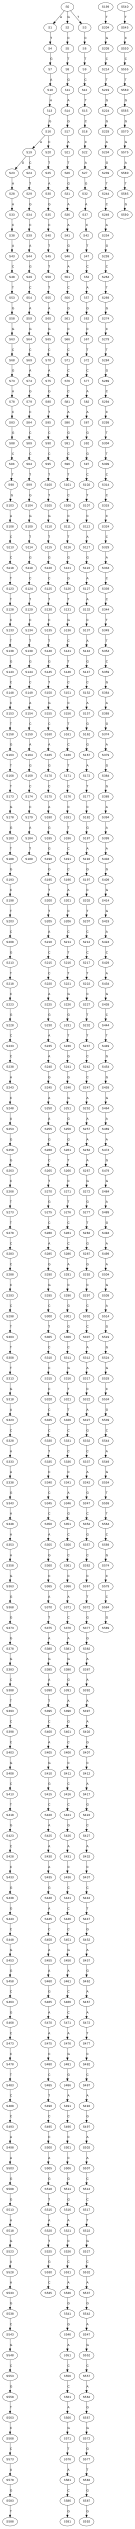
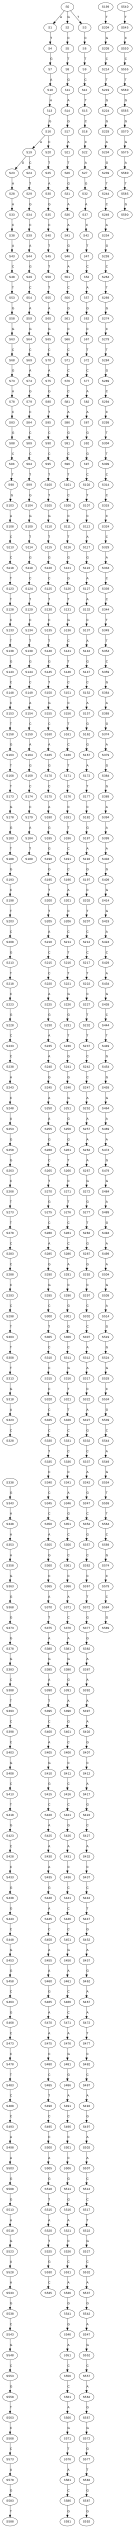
  strict digraph {
    fontname="Liberation Sans"
    node [fontname="Liberation Sans"]
    edge [fontname="Liberation Sans"]
    S0
    S1
    S2
    S3
    S4
    S5
    S6
    S7
    S8
    S9
    S10
    S11
    S12
    S13
    S14
    S15
    S16
    S17
    S18
    S19
    S20
    S21
    S22
    S23
    S24
    S25
    S26
    S27
    S28
    S29
    S30
    S31
    S32
    S33
    S34
    S35
    S36
    S37
    S38
    S39
    S40
    S41
    S42
    S43
    S44
    S45
    S46
    S47
    S48
    S49
    S50
    S51
    S52
    S53
    S54
    S55
    S56
    S57
    S58
    S59
    S60
    S61
    S62
    S63
    S64
    S65
    S66
    S67
    S68
    S69
    S70
    S71
    S72
    S73
    S74
    S75
    S76
    S77
    S78
    S79
    S80
    S81
    S82
    S83
    S84
    S85
    S86
    S87
    S88
    S89
    S90
    S91
    S92
    S93
    S94
    S95
    S96
    S97
    S98
    S99
    S100
    S101
    S102
    S103
    S104
    S105
    S106
    S107
    S108
    S109
    S110
    S111
    S112
    S113
    S114
    S115
    S116
    S117
    S118
    S119
    S120
    S121
    S122
    S123
    S124
    S125
    S126
    S127
    S128
    S129
    S130
    S131
    S132
    S133
    S134
    S135
    S136
    S137
    S138
    S139
    S140
    S141
    S142
    S143
    S144
    S145
    S146
    S147
    S148
    S149
    S150
    S151
    S152
    S153
    S154
    S155
    S156
    S157
    S158
    S159
    S160
    S161
    S162
    S163
    S164
    S165
    S166
    S167
    S168
    S169
    S170
    S171
    S172
    S173
    S174
    S175
    S176
    S177
    S178
    S179
    S180
    S181
    S182
    S183
    S184
    S185
    S186
    S187
    S188
    S189
    S190
    S191
    S192
    S193
    S195
    S196
    S197
    S198
    S200
    S201
    S202
    S203
    S199
    S204
    S205
    S206
    S207
    S208
    S209
    S210
    S211
    S212
    S213
    S214
    S215
    S216
    S217
    S218
    S219
    S220
    S221
    S222
    S223
    S224
    S225
    S226
    S227
    S228
    S229
    S230
    S231
    S232
    S233
    S234
    S235
    S236
    S237
    S238
    S239
    S240
    S241
    S242
    S243
    S244
    S245
    S246
    S247
    S248
    S249
    S250
    S251
    S252
    S253
    S254
    S255
    S256
    S257
    S258
    S259
    S260
    S261
    S262
    S263
    S264
    S265
    S266
    S267
    S268
    S269
    S270
    S271
    S272
    S273
    S274
    S275
    S276
    S277
    S278
    S279
    S280
    S281
    S282
    S283
    S284
    S285
    S286
    S287
    S288
    S289
    S290
    S291
    S292
    S293
    S294
    S295
    S296
    S297
    S298
    S299
    S300
    S301
    S302
    S303
    S304
    S305
    S306
    S307
    S308
    S309
    S310
    S311
    S312
    S313
    S314
    S315
    S316
    S317
    S318
    S319
    S320
    S321
    S322
    S323
    S324
    S325
    S326
    S327
    S328
    S329
    S330
    S331
    S332
-   S333
    S334
    S335
    S336
    S337
    S338
    S339
    S340
    S341
    S342
    S343
    S344
    S345
    S346
    S347
    S348
    S349
    S350
    S351
    S352
    S353
    S354
    S355
    S356
    S357
    S358
    S359
    S360
    S361
    S362
    S363
    S364
    S365
    S366
    S367
    S368
    S369
    S370
    S371
    S372
    S373
    S374
    S375
    S376
    S377
    S378
    S379
    S380
    S381
    S382
    S383
    S384
    S385
    S386
    S387
    S388
    S389
    S390
    S391
    S392
    S393
    S394
    S395
    S396
    S397
    S398
    S399
    S400
    S401
    S402
    S403
    S404
    S405
    S406
    S407
    S408
    S409
    S410
    S411
    S412
    S413
    S414
    S415
    S416
    S417
    S418
    S419
    S420
    S421
    S422
    S423
    S424
    S425
    S426
    S427
    S428
    S429
    S430
    S431
    S432
    S433
    S434
    S435
    S436
    S437
    S438
    S439
    S440
    S441
    S442
    S443
    S444
    S445
    S446
    S447
    S448
    S449
    S450
    S451
    S452
    S453
    S454
    S455
    S456
    S457
    S458
    S459
    S460
    S461
    S462
    S463
    S464
    S465
    S466
    S467
    S468
    S469
    S470
    S471
    S472
    S473
    S474
    S475
    S476
    S477
    S478
    S479
    S480
    S481
    S482
    S483
    S484
    S485
    S486
    S487
    S488
    S489
    S490
    S491
    S492
    S493
    S494
    S495
    S496
    S497
    S498
    S499
    S500
    S501
    S502
    S503
    S504
    S505
    S506
    S507
    S508
    S509
    S510
    S511
    S512
    S513
    S514
    S515
    S516
    S517
    S518
    S519
    S520
    S521
    S522
    S523
    S524
    S525
    S526
    S527
    S528
    S529
    S530
    S531
    S532
    S533
    S534
    S535
    S536
    S537
    S538
    S539
    S541
    S542
    S543
    S544
    S540
    S545
    S546
    S547
    S548
    S549
    S550
    S551
    S552
    S553
    S554
    S555
    S556
    S557
    S558
    S559
    S560
    S561
    S562
    S563
    S564
    S565
    S566
    S567
    S568
    S569
    S570
    S571
    S572
    S573
    S574
    S575
    S576
    S577
    S578
    S579
    S580
    S581
    S582
    S583
    S584
    S585
    S586
    S587
    S588
    S589
    S590
    S591
    S592
    S0 -> S1 [label=A]
    S0 -> S2 [label=G]
    S0 -> S3 [label=T]
    S1 -> S4 [label=T]
    S2 -> S5 [label=C]
    S3 -> S6 [label=C]
    S4 -> S7 [label=G]
    S5 -> S8 [label=T]
    S6 -> S9 [label=T]
    S7 -> S10 [label=A]
    S8 -> S11 [label=G]
    S9 -> S12 [label=C]
    S10 -> S13 [label=A]
    S11 -> S14 [label=A]
    S12 -> S15 [label=T]
    S13 -> S16 [label=G]
    S14 -> S17 [label=G]
    S15 -> S18 [label=C]
    S16 -> S19 [label=A]
    S16 -> S20 [label=C]
    S17 -> S21 [label=A]
    S18 -> S22 [label=C]
    S19 -> S23 [label=G]
    S19 -> S24 [label=C]
    S20 -> S25 [label=T]
    S21 -> S26 [label=T]
    S22 -> S27 [label=A]
    S23 -> S28 [label=A]
    S24 -> S29 [label=T]
    S25 -> S30 [label=A]
    S26 -> S31 [label=G]
    S27 -> S32 [label=G]
    S28 -> S33 [label=A]
    S29 -> S34 [label=G]
    S30 -> S35 [label=G]
    S31 -> S36 [label=A]
    S32 -> S37 [label=A]
    S33 -> S38 [label=C]
    S34 -> S39 [label=C]
    S35 -> S40 [label=C]
    S36 -> S41 [label=A]
    S37 -> S42 [label=C]
    S38 -> S43 [label=A]
    S39 -> S44 [label=A]
    S40 -> S45 [label=T]
    S41 -> S46 [label=G]
    S42 -> S47 [label=T]
    S43 -> S48 [label=C]
    S44 -> S49 [label=G]
    S45 -> S50 [label=T]
    S46 -> S51 [label=A]
    S47 -> S52 [label=C]
    S48 -> S53 [label=T]
    S49 -> S54 [label=C]
    S50 -> S55 [label=T]
    S51 -> S56 [label=C]
    S52 -> S57 [label=A]
    S53 -> S58 [label=G]
    S54 -> S59 [label=A]
    S55 -> S60 [label=A]
    S56 -> S61 [label=G]
    S57 -> S62 [label=G]
    S58 -> S63 [label=G]
    S59 -> S64 [label=G]
    S60 -> S65 [label=G]
    S61 -> S66 [label=C]
    S62 -> S67 [label=C]
    S63 -> S68 [label=C]
    S64 -> S69 [label=C]
    S65 -> S70 [label=C]
    S66 -> S71 [label=C]
    S67 -> S72 [label=T]
    S68 -> S73 [label=G]
    S69 -> S74 [label=A]
    S70 -> S75 [label=A]
    S71 -> S76 [label=C]
    S72 -> S77 [label=C]
    S73 -> S78 [label=A]
    S74 -> S79 [label=G]
    S75 -> S80 [label=G]
    S76 -> S81 [label=C]
    S77 -> S82 [label=A]
    S78 -> S83 [label=C]
    S79 -> S84 [label=C]
    S80 -> S85 [label=T]
    S81 -> S86 [label=A]
    S82 -> S87 [label=A]
    S83 -> S88 [label=G]
    S84 -> S89 [label=C]
    S85 -> S90 [label=C]
    S86 -> S91 [label=G]
    S87 -> S92 [label=G]
    S88 -> S93 [label=C]
    S89 -> S94 [label=C]
    S90 -> S95 [label=C]
    S91 -> S96 [label=C]
    S92 -> S97 [label=G]
    S93 -> S98 [label=T]
    S94 -> S99 [label=T]
    S95 -> S100 [label=T]
    S96 -> S101 [label=T]
    S97 -> S102 [label=C]
    S98 -> S103 [label=G]
    S99 -> S104 [label=G]
    S100 -> S105 [label=T]
    S101 -> S106 [label=C]
    S102 -> S107 [label=T]
    S103 -> S108 [label=A]
    S104 -> S109 [label=G]
    S105 -> S110 [label=G]
    S106 -> S111 [label=C]
    S107 -> S112 [label=C]
    S108 -> S113 [label=C]
    S109 -> S114 [label=T]
    S110 -> S115 [label=T]
    S111 -> S116 [label=T]
    S112 -> S117 [label=A]
    S113 -> S118 [label=C]
    S114 -> S119 [label=G]
    S115 -> S120 [label=G]
    S116 -> S121 [label=G]
    S117 -> S122 [label=G]
    S118 -> S123 [label=T]
    S119 -> S124 [label=C]
    S120 -> S125 [label=C]
    S121 -> S126 [label=G]
    S122 -> S127 [label=A]
    S123 -> S128 [label=T]
    S124 -> S129 [label=T]
    S125 -> S130 [label=T]
    S126 -> S131 [label=T]
    S127 -> S132 [label=A]
    S128 -> S133 [label=C]
    S129 -> S134 [label=C]
    S130 -> S135 [label=C]
    S131 -> S136 [label=G]
    S132 -> S137 [label=C]
    S133 -> S138 [label=T]
    S134 -> S139 [label=T]
    S135 -> S140 [label=T]
    S136 -> S141 [label=C]
    S137 -> S142 [label=A]
    S138 -> S143 [label=G]
    S139 -> S144 [label=G]
    S140 -> S145 [label=G]
    S141 -> S146 [label=T]
    S142 -> S147 [label=G]
    S143 -> S148 [label=C]
    S144 -> S149 [label=C]
    S145 -> S150 [label=T]
    S146 -> S151 [label=C]
    S147 -> S152 [label=C]
    S148 -> S153 [label=C]
    S149 -> S154 [label=A]
    S150 -> S155 [label=G]
    S151 -> S156 [label=C]
    S152 -> S157 [label=A]
    S153 -> S158 [label=T]
    S154 -> S159 [label=C]
    S155 -> S160 [label=C]
    S156 -> S161 [label=T]
    S157 -> S162 [label=G]
    S158 -> S163 [label=G]
    S159 -> S164 [label=A]
    S160 -> S165 [label=A]
    S161 -> S166 [label=C]
    S162 -> S167 [label=G]
    S163 -> S168 [label=T]
    S164 -> S169 [label=G]
    S165 -> S170 [label=G]
    S166 -> S171 [label=T]
    S167 -> S172 [label=A]
    S168 -> S173 [label=T]
    S169 -> S174 [label=C]
    S170 -> S175 [label=C]
    S171 -> S176 [label=C]
    S172 -> S177 [label=T]
    S173 -> S178 [label=G]
    S174 -> S179 [label=C]
    S175 -> S180 [label=A]
    S176 -> S181 [label=C]
    S177 -> S182 [label=C]
    S178 -> S183 [label=G]
    S179 -> S184 [label=A]
    S180 -> S185 [label=G]
    S181 -> S186 [label=T]
    S182 -> S187 [label=G]
    S183 -> S188 [label=T]
    S184 -> S189 [label=T]
    S185 -> S190 [label=G]
    S186 -> S191 [label=C]
    S187 -> S192 [label=A]
    S188 -> S193 [label=G]
    S190 -> S195 [label=G]
    S191 -> S196 [label=C]
    S192 -> S197 [label=G]
    S193 -> S198 [label=C]
    S195 -> S200 [label=T]
    S196 -> S201 [label=A]
    S197 -> S202 [label=C]
    S198 -> S203 [label=T]
    S200 -> S205 [label=T]
    S201 -> S206 [label=C]
    S202 -> S207 [label=T]
    S203 -> S208 [label=C]
    S199 -> S204 [label=T]
    S204 -> S209 [label=G]
    S205 -> S210 [label=A]
    S206 -> S211 [label=C]
    S207 -> S212 [label=C]
    S208 -> S213 [label=G]
    S209 -> S214 [label=C]
    S210 -> S215 [label=C]
    S211 -> S216 [label=T]
    S212 -> S217 [label=C]
    S213 -> S218 [label=T]
    S214 -> S219 [label=T]
    S215 -> S220 [label=C]
    S216 -> S221 [label=T]
    S217 -> S222 [label=T]
    S218 -> S223 [label=C]
    S219 -> S224 [label=G]
    S220 -> S225 [label=A]
    S221 -> S226 [label=G]
    S222 -> S227 [label=C]
    S223 -> S228 [label=G]
    S224 -> S229 [label=G]
    S225 -> S230 [label=G]
    S226 -> S231 [label=G]
    S227 -> S232 [label=T]
    S228 -> S233 [label=C]
    S229 -> S234 [label=A]
    S230 -> S235 [label=A]
    S231 -> S236 [label=T]
    S232 -> S237 [label=T]
    S233 -> S238 [label=C]
    S234 -> S239 [label=G]
    S235 -> S240 [label=A]
    S236 -> S241 [label=G]
    S237 -> S242 [label=C]
    S238 -> S243 [label=A]
    S239 -> S244 [label=T]
    S240 -> S245 [label=G]
    S241 -> S246 [label=G]
    S242 -> S247 [label=C]
    S243 -> S248 [label=C]
    S244 -> S249 [label=C]
    S245 -> S250 [label=A]
    S246 -> S251 [label=G]
    S247 -> S252 [label=A]
    S248 -> S253 [label=A]
    S249 -> S254 [label=A]
    S250 -> S255 [label=A]
    S251 -> S256 [label=G]
    S252 -> S257 [label=A]
    S253 -> S258 [label=G]
    S254 -> S259 [label=G]
    S255 -> S260 [label=G]
    S256 -> S261 [label=G]
    S257 -> S262 [label=A]
    S258 -> S263 [label=G]
    S259 -> S264 [label=C]
    S260 -> S265 [label=C]
    S261 -> S266 [label=T]
    S262 -> S267 [label=A]
    S263 -> S268 [label=C]
    S264 -> S269 [label=T]
    S265 -> S270 [label=T]
    S266 -> S271 [label=C]
    S267 -> S272 [label=G]
    S268 -> S273 [label=T]
    S269 -> S274 [label=G]
    S270 -> S275 [label=G]
    S271 -> S276 [label=T]
    S272 -> S277 [label=G]
    S273 -> S278 [label=T]
    S274 -> S279 [label=C]
    S275 -> S280 [label=C]
    S276 -> S281 [label=C]
    S277 -> S282 [label=T]
    S278 -> S283 [label=C]
    S279 -> S284 [label=T]
    S280 -> S285 [label=A]
    S281 -> S286 [label=C]
    S282 -> S287 [label=G]
    S283 -> S288 [label=C]
    S284 -> S289 [label=G]
    S285 -> S290 [label=G]
    S286 -> S291 [label=A]
    S287 -> S292 [label=G]
    S288 -> S293 [label=C]
    S289 -> S294 [label=C]
    S290 -> S295 [label=G]
    S291 -> S296 [label=C]
    S292 -> S297 [label=C]
    S293 -> S298 [label=C]
    S294 -> S299 [label=C]
    S295 -> S300 [label=C]
    S296 -> S301 [label=G]
    S297 -> S302 [label=C]
    S298 -> S303 [label=T]
    S299 -> S304 [label=T]
    S300 -> S305 [label=T]
    S301 -> S306 [label=G]
    S302 -> S307 [label=C]
    S303 -> S308 [label=T]
    S304 -> S309 [label=T]
    S305 -> S310 [label=C]
    S306 -> S311 [label=C]
    S307 -> S312 [label=A]
    S308 -> S313 [label=T]
    S309 -> S314 [label=C]
    S310 -> S315 [label=C]
    S311 -> S316 [label=G]
    S312 -> S317 [label=A]
    S313 -> S318 [label=G]
    S314 -> S319 [label=C]
    S315 -> S320 [label=C]
    S316 -> S321 [label=T]
    S317 -> S322 [label=C]
    S318 -> S323 [label=A]
    S319 -> S324 [label=C]
    S320 -> S325 [label=C]
    S321 -> S326 [label=T]
    S322 -> S327 [label=A]
    S323 -> S328 [label=C]
    S324 -> S329 [label=C]
    S325 -> S330 [label=C]
    S326 -> S331 [label=C]
    S327 -> S332 [label=G]
-   S328 -> S333 [label=A]
    S329 -> S334 [label=A]
    S330 -> S335 [label=T]
    S331 -> S336 [label=C]
    S332 -> S337 [label=C]
-   S333 -> S338 [label=A]
    S334 -> S339 [label=C]
    S335 -> S340 [label=C]
    S336 -> S341 [label=C]
    S337 -> S342 [label=A]
    S338 -> S343 [label=G]
    S339 -> S344 [label=C]
    S340 -> S345 [label=C]
    S341 -> S346 [label=A]
    S342 -> S347 [label=G]
    S343 -> S348 [label=A]
    S344 -> S349 [label=T]
    S345 -> S350 [label=C]
    S346 -> S351 [label=G]
    S347 -> S352 [label=C]
    S348 -> S353 [label=A]
    S349 -> S354 [label=T]
    S350 -> S355 [label=A]
    S351 -> S356 [label=C]
    S352 -> S357 [label=G]
    S353 -> S358 [label=A]
    S354 -> S359 [label=C]
    S355 -> S360 [label=G]
    S356 -> S361 [label=C]
    S357 -> S362 [label=C]
    S358 -> S363 [label=G]
    S359 -> S364 [label=G]
    S360 -> S365 [label=C]
    S361 -> S366 [label=C]
    S362 -> S367 [label=C]
    S363 -> S368 [label=G]
    S364 -> S369 [label=A]
    S365 -> S370 [label=A]
    S366 -> S371 [label=A]
    S367 -> S372 [label=T]
    S368 -> S373 [label=G]
    S369 -> S374 [label=G]
    S370 -> S375 [label=T]
    S371 -> S376 [label=C]
    S372 -> S377 [label=G]
    S373 -> S378 [label=G]
    S374 -> S379 [label=A]
    S375 -> S380 [label=A]
    S376 -> S381 [label=A]
    S377 -> S382 [label=G]
    S378 -> S383 [label=G]
    S379 -> S384 [label=G]
    S380 -> S385 [label=G]
    S381 -> S386 [label=G]
    S382 -> S387 [label=A]
    S383 -> S388 [label=C]
    S384 -> S389 [label=G]
    S385 -> S390 [label=A]
    S386 -> S391 [label=G]
    S387 -> S392 [label=A]
    S388 -> S393 [label=T]
    S389 -> S394 [label=A]
    S390 -> S395 [label=T]
    S391 -> S396 [label=A]
    S392 -> S397 [label=A]
    S393 -> S398 [label=C]
    S394 -> S399 [label=A]
    S395 -> S400 [label=C]
    S396 -> S401 [label=G]
    S397 -> S402 [label=A]
    S398 -> S403 [label=C]
    S399 -> S404 [label=A]
    S400 -> S405 [label=A]
    S401 -> S406 [label=C]
    S402 -> S407 [label=G]
    S403 -> S408 [label=G]
    S404 -> S409 [label=G]
    S405 -> S410 [label=G]
    S406 -> S411 [label=C]
    S407 -> S412 [label=C]
    S408 -> S413 [label=C]
    S409 -> S414 [label=G]
    S410 -> S415 [label=G]
    S411 -> S416 [label=C]
    S412 -> S417 [label=A]
    S413 -> S418 [label=T]
    S414 -> S419 [label=G]
    S415 -> S420 [label=C]
    S416 -> S421 [label=C]
    S417 -> S422 [label=G]
    S418 -> S423 [label=G]
    S419 -> S424 [label=A]
    S420 -> S425 [label=A]
    S421 -> S426 [label=G]
    S422 -> S427 [label=C]
    S423 -> S428 [label=C]
    S424 -> S429 [label=C]
    S425 -> S430 [label=A]
    S426 -> S431 [label=A]
    S427 -> S432 [label=A]
    S428 -> S433 [label=C]
    S429 -> S434 [label=A]
    S430 -> S435 [label=A]
    S431 -> S436 [label=C]
    S432 -> S437 [label=C]
    S433 -> S438 [label=G]
    S434 -> S439 [label=G]
    S435 -> S440 [label=G]
    S436 -> S441 [label=C]
    S437 -> S442 [label=C]
    S438 -> S443 [label=G]
    S439 -> S444 [label=C]
    S440 -> S445 [label=A]
    S441 -> S446 [label=C]
    S442 -> S447 [label=T]
    S443 -> S448 [label=C]
    S444 -> S449 [label=T]
    S445 -> S450 [label=C]
    S446 -> S451 [label=C]
    S447 -> S452 [label=G]
    S448 -> S453 [label=G]
    S449 -> S454 [label=G]
    S450 -> S455 [label=A]
    S451 -> S456 [label=G]
    S452 -> S457 [label=A]
    S453 -> S458 [label=G]
    S454 -> S459 [label=G]
    S455 -> S460 [label=A]
    S456 -> S461 [label=A]
    S457 -> S462 [label=G]
    S458 -> S463 [label=C]
    S459 -> S464 [label=G]
    S460 -> S465 [label=G]
    S461 -> S466 [label=C]
    S462 -> S467 [label=A]
    S463 -> S468 [label=G]
    S464 -> S469 [label=A]
    S465 -> S470 [label=A]
    S466 -> S471 [label=C]
    S467 -> S472 [label=A]
    S468 -> S473 [label=C]
    S469 -> S474 [label=A]
    S470 -> S475 [label=A]
    S471 -> S476 [label=A]
    S472 -> S477 [label=T]
    S473 -> S478 [label=C]
    S474 -> S479 [label=G]
    S475 -> S480 [label=C]
    S476 -> S481 [label=G]
    S477 -> S482 [label=C]
    S478 -> S483 [label=T]
    S479 -> S484 [label=G]
    S480 -> S485 [label=C]
    S481 -> S486 [label=G]
    S482 -> S487 [label=C]
    S483 -> S488 [label=C]
    S484 -> S489 [label=A]
    S485 -> S490 [label=T]
    S486 -> S491 [label=A]
    S487 -> S492 [label=A]
    S488 -> S493 [label=C]
    S489 -> S494 [label=G]
    S490 -> S495 [label=C]
    S491 -> S496 [label=C]
    S492 -> S497 [label=G]
    S493 -> S498 [label=A]
    S494 -> S499 [label=A]
    S495 -> S500 [label=C]
    S496 -> S501 [label=C]
    S497 -> S502 [label=A]
    S498 -> S503 [label=A]
    S499 -> S504 [label=A]
    S500 -> S505 [label=A]
    S501 -> S506 [label=C]
    S502 -> S507 [label=A]
    S503 -> S508 [label=G]
    S504 -> S509 [label=G]
    S505 -> S510 [label=G]
    S506 -> S511 [label=G]
    S507 -> S512 [label=C]
    S508 -> S513 [label=G]
    S509 -> S514 [label=A]
    S510 -> S515 [label=T]
    S511 -> S516 [label=G]
    S512 -> S517 [label=C]
    S513 -> S518 [label=A]
    S514 -> S519 [label=G]
    S515 -> S520 [label=A]
    S516 -> S521 [label=A]
    S517 -> S522 [label=T]
    S518 -> S523 [label=G]
    S519 -> S524 [label=G]
    S520 -> S525 [label=T]
    S521 -> S526 [label=C]
    S522 -> S527 [label=G]
    S523 -> S528 [label=A]
    S524 -> S529 [label=G]
    S525 -> S530 [label=G]
    S526 -> S531 [label=C]
    S527 -> S532 [label=C]
    S528 -> S533 [label=A]
    S529 -> S534 [label=C]
    S530 -> S535 [label=C]
    S531 -> S536 [label=A]
    S532 -> S537 [label=A]
    S533 -> S538 [label=G]
    S534 -> S539 [label=G]
    S536 -> S541 [label=G]
    S537 -> S542 [label=G]
    S538 -> S543 [label=C]
    S539 -> S544 [label=C]
    S541 -> S546 [label=G]
    S542 -> S547 [label=A]
    S543 -> S548 [label=G]
    S544 -> S549 [label=A]
    S540 -> S545 [label=T]
    S545 -> S550 [label=C]
    S546 -> S551 [label=A]
    S547 -> S552 [label=G]
    S548 -> S553 [label=C]
    S549 -> S554 [label=G]
    S550 -> S555 [label=C]
    S551 -> S556 [label=C]
    S552 -> S557 [label=C]
    S553 -> S558 [label=G]
    S554 -> S559 [label=T]
    S555 -> S560 [label=T]
    S556 -> S561 [label=C]
    S557 -> S562 [label=A]
    S558 -> S563 [label=T]
    S559 -> S564 [label=T]
    S560 -> S565 [label=G]
    S561 -> S566 [label=A]
    S562 -> S567 [label=G]
    S563 -> S568 [label=C]
    S564 -> S569 [label=C]
    S565 -> S570 [label=G]
    S566 -> S571 [label=G]
    S567 -> S572 [label=G]
    S568 -> S573 [label=C]
    S569 -> S574 [label=G]
    S570 -> S575 [label=G]
    S571 -> S576 [label=T]
    S572 -> S577 [label=G]
    S573 -> S578 [label=A]
    S574 -> S579 [label=C]
    S575 -> S580 [label=A]
    S576 -> S581 [label=A]
    S577 -> S582 [label=T]
    S578 -> S583 [label=G]
    S579 -> S584 [label=C]
    S580 -> S585 [label=T]
    S581 -> S586 [label=C]
    S582 -> S587 [label=G]
    S583 -> S588 [label=T]
    S584 -> S589 [label=G]
    S585 -> S590 [label=G]
    S586 -> S591 [label=G]
    S587 -> S592 [label=G]
  }
